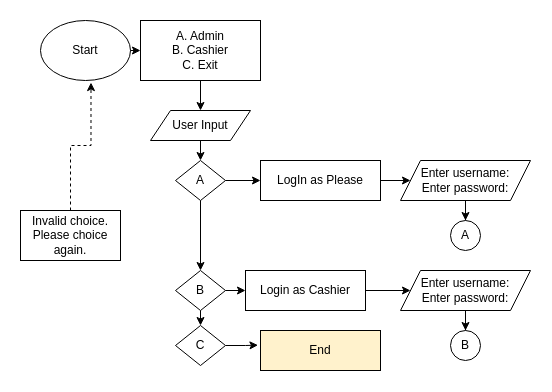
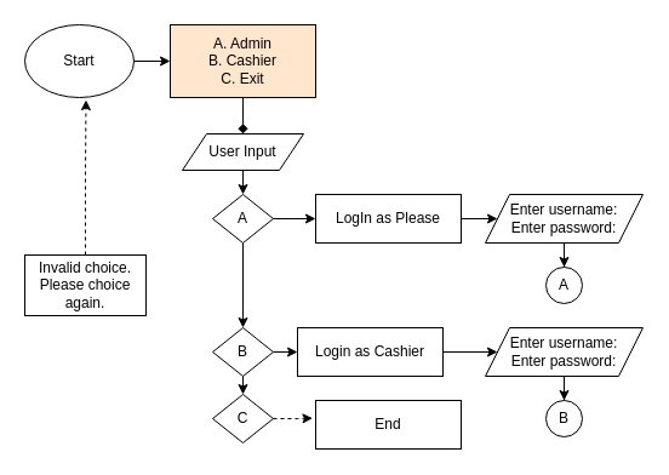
  <mxCell id="0" />
  <mxCell id="1" parent="0" />
- <mxCell id="2" value="Start" style="ellipse;whiteSpace=wrap;html=1;" vertex="1" parent="1"><mxGeometry x="40" y="20" width="90" height="60" as="geometry" /></mxCell>
+ <mxCell id="2" value="Start" style="ellipse;whiteSpace=wrap;html=1;" vertex="1" parent="1"><mxGeometry x="20" y="20" width="90" height="60" as="geometry" /></mxCell>
  <mxCell id="3" value="" style="endArrow=classic;html=1;rounded=0;exitX=1;exitY=0.5;exitDx=0;exitDy=0;" edge="1" parent="1" source="2"><mxGeometry width="50" height="50" relative="1" as="geometry"><mxPoint x="400" y="250" as="sourcePoint" /><mxPoint x="140" y="50" as="targetPoint" /></mxGeometry></mxCell>
- <mxCell id="4" value="A. Admin&lt;br&gt;B. Cashier&lt;br&gt;C. Exit" style="rounded=0;whiteSpace=wrap;html=1;" vertex="1" parent="1"><mxGeometry x="140" y="20" width="120" height="60" as="geometry" /></mxCell>
+ <mxCell id="4" value="A. Admin&lt;br&gt;B. Cashier&lt;br&gt;C. Exit" style="rounded=0;whiteSpace=wrap;html=1;fillColor=#ffe6cc;" vertex="1" parent="1"><mxGeometry x="140" y="20" width="120" height="60" as="geometry" /></mxCell>
  <mxCell id="5" value="A" style="rhombus;whiteSpace=wrap;html=1;" vertex="1" parent="1"><mxGeometry x="175" y="160" width="50" height="40" as="geometry" /></mxCell>
  <mxCell id="6" value="B" style="rhombus;whiteSpace=wrap;html=1;" vertex="1" parent="1"><mxGeometry x="175" y="270" width="50" height="40" as="geometry" /></mxCell>
- <mxCell id="7" style="edgeStyle=orthogonalEdgeStyle;rounded=0;orthogonalLoop=1;jettySize=auto;html=1;entryX=-0.021;entryY=0.366;entryDx=0;entryDy=0;entryPerimeter=0;" edge="1" parent="1" source="8" target="28"><mxGeometry relative="1" as="geometry" /></mxCell>
+ <mxCell id="7" style="edgeStyle=orthogonalEdgeStyle;rounded=0;orthogonalLoop=1;jettySize=auto;html=1;entryX=-0.021;entryY=0.366;entryDx=0;entryDy=0;entryPerimeter=0;dashed=1;" edge="1" parent="1" source="8" target="28"><mxGeometry relative="1" as="geometry" /></mxCell>
  <mxCell id="8" value="C" style="rhombus;whiteSpace=wrap;html=1;" vertex="1" parent="1"><mxGeometry x="175" y="325" width="50" height="40" as="geometry" /></mxCell>
  <mxCell id="9" value="" style="endArrow=classic;html=1;rounded=0;exitX=0.5;exitY=1;exitDx=0;exitDy=0;entryX=0.5;entryY=0;entryDx=0;entryDy=0;" edge="1" parent="1" source="14" target="5"><mxGeometry width="50" height="50" relative="1" as="geometry"><mxPoint x="120" y="60" as="sourcePoint" /><mxPoint x="150" y="60" as="targetPoint" /></mxGeometry></mxCell>
  <mxCell id="10" value="" style="endArrow=classic;html=1;rounded=0;exitX=0.5;exitY=1;exitDx=0;exitDy=0;entryX=0.5;entryY=0;entryDx=0;entryDy=0;" edge="1" parent="1" source="5" target="6"><mxGeometry width="50" height="50" relative="1" as="geometry"><mxPoint x="210" y="90" as="sourcePoint" /><mxPoint x="210" y="120" as="targetPoint" /></mxGeometry></mxCell>
  <mxCell id="11" value="" style="endArrow=classic;html=1;rounded=0;exitX=0.5;exitY=1;exitDx=0;exitDy=0;entryX=0.5;entryY=0;entryDx=0;entryDy=0;" edge="1" parent="1" source="6" target="8"><mxGeometry width="50" height="50" relative="1" as="geometry"><mxPoint x="210" y="160" as="sourcePoint" /><mxPoint x="210" y="180" as="targetPoint" /></mxGeometry></mxCell>
  <mxCell id="12" style="edgeStyle=orthogonalEdgeStyle;rounded=0;orthogonalLoop=1;jettySize=auto;html=1;exitX=0.5;exitY=1;exitDx=0;exitDy=0;" edge="1" parent="1" source="6" target="6"><mxGeometry relative="1" as="geometry" /></mxCell>
- <mxCell id="13" value="" style="endArrow=classic;html=1;rounded=0;exitX=0.5;exitY=1;exitDx=0;exitDy=0;entryX=0.5;entryY=0;entryDx=0;entryDy=0;" edge="1" parent="1" source="4" target="14"><mxGeometry width="50" height="50" relative="1" as="geometry"><mxPoint x="200" y="80" as="sourcePoint" /><mxPoint x="200" y="170" as="targetPoint" /></mxGeometry></mxCell>
+ <mxCell id="13" value="" style="endArrow=diamond;html=1;rounded=0;exitX=0.5;exitY=1;exitDx=0;exitDy=0;entryX=0.5;entryY=0;entryDx=0;entryDy=0;" edge="1" parent="1" source="4" target="14"><mxGeometry width="50" height="50" relative="1" as="geometry"><mxPoint x="200" y="80" as="sourcePoint" /><mxPoint x="200" y="170" as="targetPoint" /></mxGeometry></mxCell>
  <mxCell id="14" value="User Input" style="shape=parallelogram;perimeter=parallelogramPerimeter;whiteSpace=wrap;html=1;fixedSize=1;" vertex="1" parent="1"><mxGeometry x="150" y="110" width="100" height="30" as="geometry" /></mxCell>
  <mxCell id="15" style="edgeStyle=orthogonalEdgeStyle;rounded=0;orthogonalLoop=1;jettySize=auto;html=1;" edge="1" parent="1" source="16" target="22"><mxGeometry relative="1" as="geometry" /></mxCell>
  <mxCell id="16" value="LogIn as Please" style="rounded=0;whiteSpace=wrap;html=1;" vertex="1" parent="1"><mxGeometry x="260" y="160" width="120" height="40" as="geometry" /></mxCell>
  <mxCell id="17" style="edgeStyle=orthogonalEdgeStyle;rounded=0;orthogonalLoop=1;jettySize=auto;html=1;entryX=0;entryY=0.5;entryDx=0;entryDy=0;" edge="1" parent="1" source="18" target="25"><mxGeometry relative="1" as="geometry" /></mxCell>
  <mxCell id="18" value="Login as Cashier" style="rounded=0;whiteSpace=wrap;html=1;" vertex="1" parent="1"><mxGeometry x="245" y="270" width="120" height="40" as="geometry" /></mxCell>
  <mxCell id="19" value="" style="endArrow=classic;html=1;rounded=0;exitX=1;exitY=0.5;exitDx=0;exitDy=0;entryX=0;entryY=0.5;entryDx=0;entryDy=0;" edge="1" parent="1" source="5" target="16"><mxGeometry width="50" height="50" relative="1" as="geometry"><mxPoint x="230" y="190" as="sourcePoint" /><mxPoint x="280" y="140" as="targetPoint" /></mxGeometry></mxCell>
  <mxCell id="20" value="" style="endArrow=classic;html=1;rounded=0;exitX=1;exitY=0.5;exitDx=0;exitDy=0;entryX=0;entryY=0.5;entryDx=0;entryDy=0;" edge="1" parent="1" source="6" target="18"><mxGeometry width="50" height="50" relative="1" as="geometry"><mxPoint x="235" y="190" as="sourcePoint" /><mxPoint x="280" y="190" as="targetPoint" /></mxGeometry></mxCell>
  <mxCell id="21" value="" style="edgeStyle=orthogonalEdgeStyle;rounded=0;orthogonalLoop=1;jettySize=auto;html=1;" edge="1" parent="1" source="22" target="26"><mxGeometry relative="1" as="geometry" /></mxCell>
  <mxCell id="22" value="Enter username:&lt;br&gt;Enter password:" style="shape=parallelogram;perimeter=parallelogramPerimeter;whiteSpace=wrap;html=1;fixedSize=1;" vertex="1" parent="1"><mxGeometry x="400" y="160" width="130" height="40" as="geometry" /></mxCell>
  <mxCell id="23" style="edgeStyle=orthogonalEdgeStyle;rounded=0;orthogonalLoop=1;jettySize=auto;html=1;exitX=0.5;exitY=1;exitDx=0;exitDy=0;" edge="1" parent="1" source="25"><mxGeometry relative="1" as="geometry"><mxPoint x="464.966" y="300" as="targetPoint" /></mxGeometry></mxCell>
  <mxCell id="24" value="" style="edgeStyle=orthogonalEdgeStyle;rounded=0;orthogonalLoop=1;jettySize=auto;html=1;" edge="1" parent="1" source="25" target="27"><mxGeometry relative="1" as="geometry" /></mxCell>
  <mxCell id="25" value="Enter username:&lt;br&gt;Enter password:" style="shape=parallelogram;perimeter=parallelogramPerimeter;whiteSpace=wrap;html=1;fixedSize=1;" vertex="1" parent="1"><mxGeometry x="400" y="270" width="130" height="40" as="geometry" /></mxCell>
  <mxCell id="26" value="A" style="ellipse;whiteSpace=wrap;html=1;aspect=fixed;" vertex="1" parent="1"><mxGeometry x="450" y="220" width="30" height="30" as="geometry" /></mxCell>
  <mxCell id="27" value="B" style="ellipse;whiteSpace=wrap;html=1;aspect=fixed;" vertex="1" parent="1"><mxGeometry x="450" y="330" width="30" height="30" as="geometry" /></mxCell>
- <mxCell id="28" value="End" style="rounded=0;whiteSpace=wrap;html=1;fillColor=#fff2cc;" vertex="1" parent="1"><mxGeometry x="260" y="330" width="120" height="40" as="geometry" /></mxCell>
+ <mxCell id="28" value="End" style="rounded=0;whiteSpace=wrap;html=1;" vertex="1" parent="1"><mxGeometry x="260" y="330" width="120" height="40" as="geometry" /></mxCell>
  <mxCell id="29" style="edgeStyle=orthogonalEdgeStyle;rounded=0;orthogonalLoop=1;jettySize=auto;html=1;entryX=0.561;entryY=1.034;entryDx=0;entryDy=0;entryPerimeter=0;dashed=1;" edge="1" parent="1" source="30" target="2"><mxGeometry relative="1" as="geometry" /></mxCell>
  <mxCell id="30" value="Invalid choice. Please choice again." style="rounded=0;whiteSpace=wrap;html=1;" vertex="1" parent="1"><mxGeometry x="20" y="210" width="100" height="50" as="geometry" /></mxCell>
